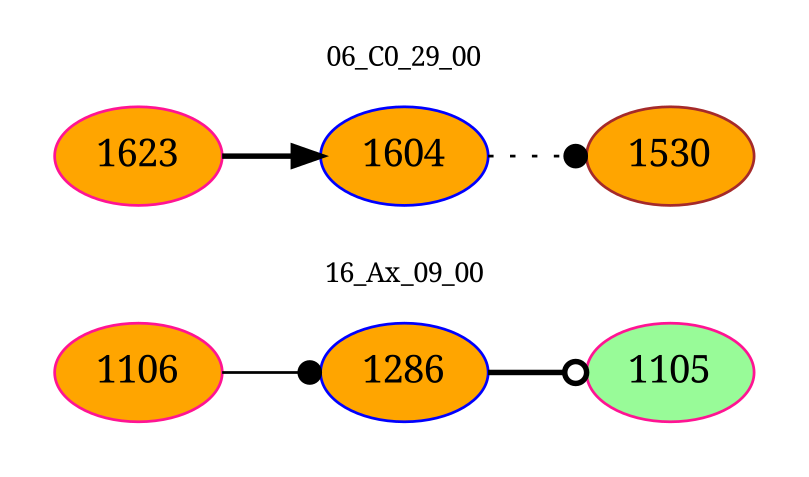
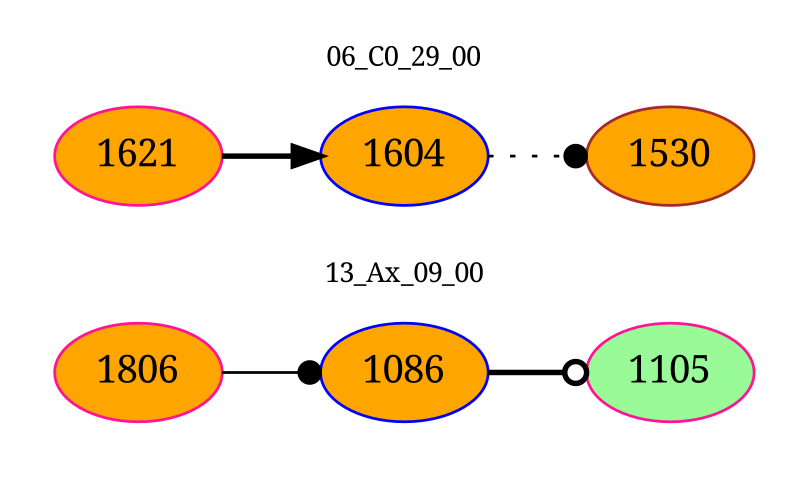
  digraph {
    fontname="Noto Serif"
    rankdir=LR
    node [color=deeppink fillcolor=orange fontname="Noto Serif" style=filled]
    edge [arrowhead=dot color=black fontname="Noto Serif" style=bold]
-   n1 [label=1106]
-   n2 [color=blue label=1286]
+   n1 [label=1806]
+   n2 [color=blue label=1086]
    n3 [fillcolor=palegreen label=1105]
-   n4 [label=1623]
+   n4 [label=1621]
    n5 [color=blue label=1604]
    n6 [color=brown label=1530]
    subgraph cluster_1 {
      color=white
      fontsize=10
-     label="16_Ax_09_00"
+     label="13_Ax_09_00"
      n1
      n2
      n3
    }
    subgraph cluster_2 {
      color=white
      fontsize=10
      label="06_C0_29_00"
      n4
      n5
      n6
    }
    n1 -> n2 [style=solid]
    n2 -> n3 [arrowhead=odot]
    n4 -> n5 [arrowhead=normal]
    n5 -> n6 [style=dotted]
  }
